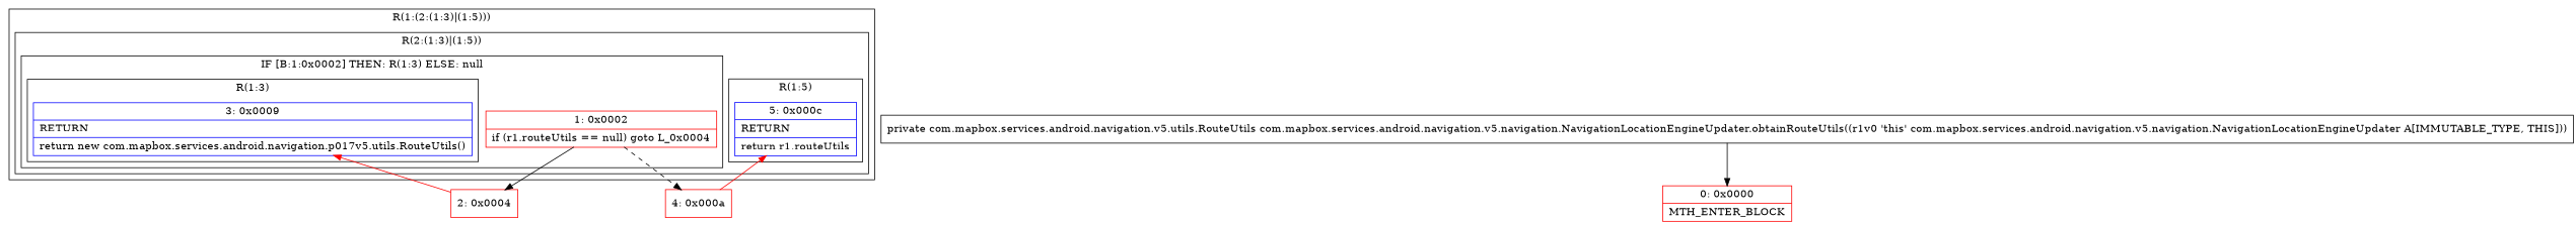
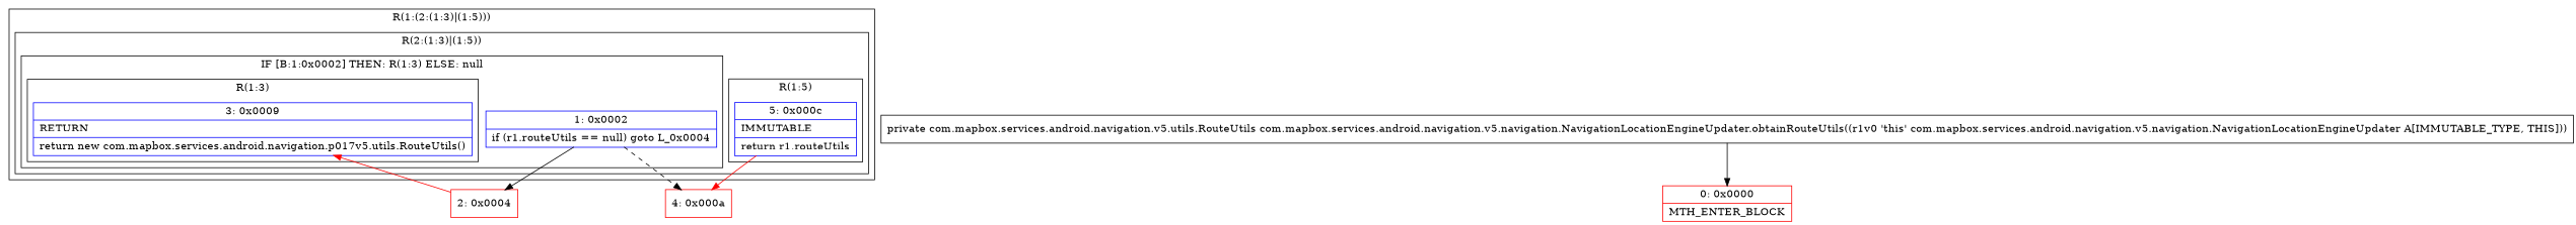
  digraph {
    node [color=blue shape=record]
    edge [color=black]
    n1 [label="{3\:\ 0x0009|RETURN\l|return new com.mapbox.services.android.navigation.p017v5.utils.RouteUtils()\l}"]
-   n2 [color=red label="{1\:\ 0x0002|if (r1.routeUtils == null) goto L_0x0004\l}"]
-   n3 [label="{5\:\ 0x000c|RETURN\l|return r1.routeUtils\l}"]
+   n2 [label="{1\:\ 0x0002|if (r1.routeUtils == null) goto L_0x0004\l}"]
+   n3 [label="{5\:\ 0x000c|IMMUTABLE\l|return r1.routeUtils\l}"]
    n4 [color=red label="{2\:\ 0x0004}"]
    n5 [color=red label="{4\:\ 0x000a}"]
    n6 [color=red label="{0\:\ 0x0000|MTH_ENTER_BLOCK\l}"]
    n7 [label="{private com.mapbox.services.android.navigation.v5.utils.RouteUtils com.mapbox.services.android.navigation.v5.navigation.NavigationLocationEngineUpdater.obtainRouteUtils((r1v0 'this' com.mapbox.services.android.navigation.v5.navigation.NavigationLocationEngineUpdater A[IMMUTABLE_TYPE, THIS])) }" color=""]
    subgraph cluster_1 {
      label="R(1:(2:(1:3)|(1:5)))"
      subgraph cluster_2 {
        label="R(2:(1:3)|(1:5))"
        subgraph cluster_3 {
          label="IF [B:1:0x0002] THEN: R(1:3) ELSE: null"
          n2
          subgraph cluster_4 {
            label="R(1:3)"
            n1
          }
        }
        subgraph cluster_5 {
          label="R(1:5)"
          n3
        }
      }
    }
    n2 -> n4
    n2 -> n5 [style=dashed]
    n4 -> n1 [color=red]
-   n5 -> n3 [color=red]
+   n3 -> n5 [color=red]
    n7 -> n6
  }
